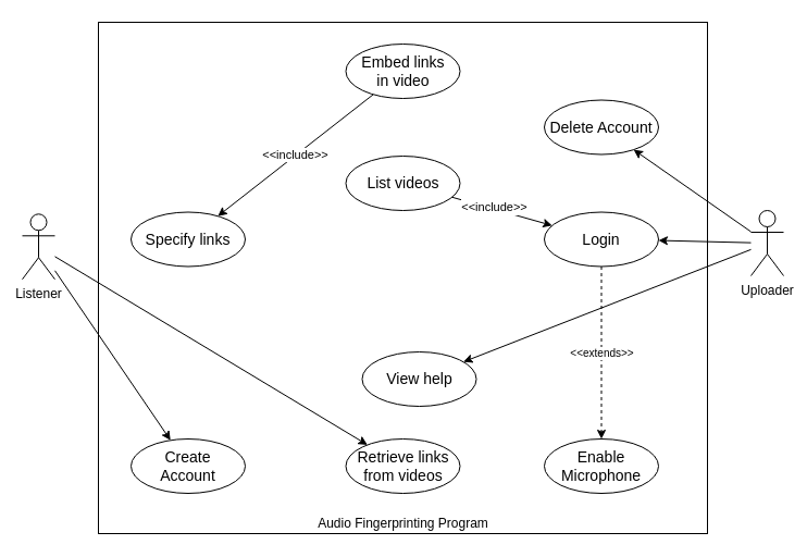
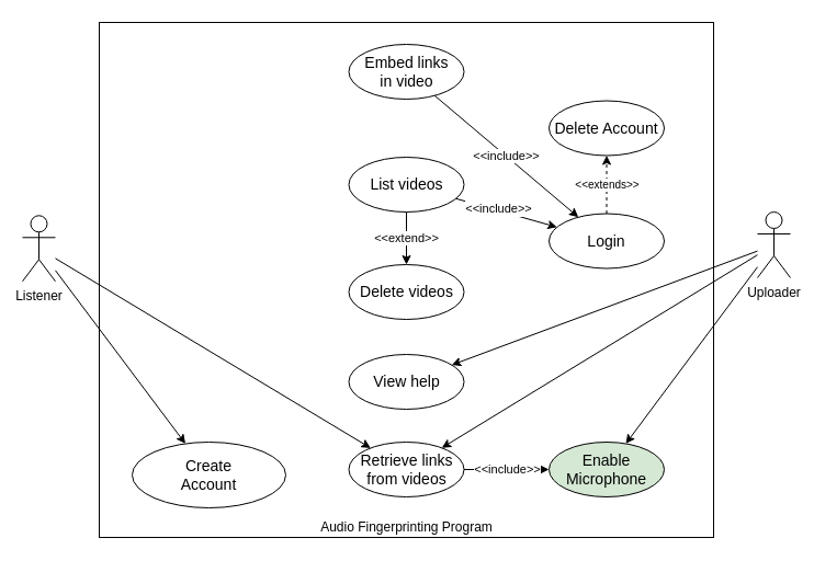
  <mxCell id="0" />
  <mxCell id="1" parent="0" />
  <mxCell id="2" value="Audio Fingerprinting Program" style="html=1;verticalAlign=bottom;" parent="1" vertex="1"><mxGeometry x="90" y="20" width="560" height="470" as="geometry" /></mxCell>
  <mxCell id="3" style="edgeStyle=none;rounded=0;orthogonalLoop=1;jettySize=auto;html=1;" parent="1" source="5" target="14" edge="1"><mxGeometry relative="1" as="geometry" /></mxCell>
  <mxCell id="4" style="rounded=0;orthogonalLoop=1;jettySize=auto;html=1;" edge="1" parent="1" source="5" target="27"><mxGeometry relative="1" as="geometry" /></mxCell>
  <mxCell id="5" value="Listener" style="shape=umlActor;verticalLabelPosition=bottom;labelBackgroundColor=none;verticalAlign=top;html=1;fillColor=#ffffff;" parent="1" vertex="1"><mxGeometry x="20" y="196.29" width="30" height="60" as="geometry" /></mxCell>
- <mxCell id="6" style="edgeStyle=none;rounded=0;orthogonalLoop=1;jettySize=auto;html=1;fontSize=10;" parent="1" source="9" target="23" edge="1"><mxGeometry relative="1" as="geometry" /></mxCell>
- <mxCell id="7" style="rounded=0;orthogonalLoop=1;jettySize=auto;html=1;" parent="1" source="9" target="15" edge="1"><mxGeometry relative="1" as="geometry" /></mxCell>
+ <mxCell id="6" style="edgeStyle=none;rounded=0;orthogonalLoop=1;jettySize=auto;html=1;fontSize=10;" parent="1" source="9" target="25" edge="1"><mxGeometry relative="1" as="geometry" /></mxCell>
+ <mxCell id="7" style="rounded=0;orthogonalLoop=1;jettySize=auto;html=1;" parent="1" source="9" target="14" edge="1"><mxGeometry relative="1" as="geometry" /></mxCell>
  <mxCell id="8" style="rounded=0;orthogonalLoop=1;jettySize=auto;html=1;" parent="1" source="9" target="26" edge="1"><mxGeometry relative="1" as="geometry" /></mxCell>
  <mxCell id="9" value="Uploader" style="shape=umlActor;verticalLabelPosition=bottom;labelBackgroundColor=none;verticalAlign=top;html=1;fillColor=#ffffff;" parent="1" vertex="1"><mxGeometry x="690" y="193" width="30" height="60" as="geometry" /></mxCell>
- <mxCell id="11" value="&amp;lt;&amp;lt;include&amp;gt;&amp;gt;" style="edgeStyle=none;rounded=0;orthogonalLoop=1;jettySize=auto;html=1;" parent="1" source="12" target="24" edge="1"><mxGeometry relative="1" as="geometry" /></mxCell>
+ <mxCell id="10" value="&amp;lt;&amp;lt;include&amp;gt;&amp;gt;" style="edgeStyle=none;rounded=0;orthogonalLoop=1;jettySize=auto;html=1;" parent="1" source="12" target="23" edge="1"><mxGeometry relative="1" as="geometry" /></mxCell>
  <mxCell id="12" value="Embed links&lt;br style=&quot;font-size: 14px;&quot;&gt;in video" style="ellipse;whiteSpace=wrap;html=1;fontSize=14;" parent="1" vertex="1"><mxGeometry x="317.5" y="40" width="105" height="50" as="geometry" /></mxCell>
+ <mxCell id="13" value="&amp;lt;&amp;lt;include&amp;gt;&amp;gt;" style="edgeStyle=none;rounded=0;orthogonalLoop=1;jettySize=auto;html=1;" parent="1" source="14" target="25" edge="1"><mxGeometry relative="1" as="geometry" /></mxCell>
  <mxCell id="14" value="Retrieve links&lt;br style=&quot;font-size: 14px;&quot;&gt;from videos" style="ellipse;whiteSpace=wrap;html=1;fontSize=14;" parent="1" vertex="1"><mxGeometry x="317.5" y="403" width="105" height="50" as="geometry" /></mxCell>
  <mxCell id="15" value="Delete Account" style="ellipse;whiteSpace=wrap;html=1;fontSize=14;" parent="1" vertex="1"><mxGeometry x="500" y="91.5" width="105" height="50" as="geometry" /></mxCell>
+ <mxCell id="16" value="Delete videos" style="ellipse;whiteSpace=wrap;html=1;fontSize=14;" parent="1" vertex="1"><mxGeometry x="317.5" y="241" width="105" height="50" as="geometry" /></mxCell>
  <mxCell id="17" style="edgeStyle=none;rounded=0;orthogonalLoop=1;jettySize=auto;html=1;exitX=0.5;exitY=0;exitDx=0;exitDy=0;dashed=1;fontSize=10;" parent="1" source="15" target="15" edge="1"><mxGeometry relative="1" as="geometry" /></mxCell>
  <mxCell id="18" style="edgeStyle=none;rounded=0;orthogonalLoop=1;jettySize=auto;html=1;exitX=0.5;exitY=0.5;exitDx=0;exitDy=0;exitPerimeter=0;" parent="1" source="21" target="23" edge="1"><mxGeometry relative="1" as="geometry" /></mxCell>
  <mxCell id="19" value="&lt;span style=&quot;font-size: 11px&quot;&gt;&amp;lt;&amp;lt;include&amp;gt;&amp;gt;&lt;/span&gt;" style="text;html=1;align=center;verticalAlign=middle;resizable=0;points=[];labelBackgroundColor=#ffffff;" parent="18" vertex="1" connectable="0"><mxGeometry x="0.203" y="2" relative="1" as="geometry"><mxPoint as="offset" /></mxGeometry></mxCell>
+ <mxCell id="20" value="&amp;lt;&amp;lt;extend&amp;gt;&amp;gt;" style="edgeStyle=none;rounded=0;orthogonalLoop=1;jettySize=auto;html=1;" parent="1" source="21" target="16" edge="1"><mxGeometry relative="1" as="geometry" /></mxCell>
  <mxCell id="21" value="List videos" style="ellipse;whiteSpace=wrap;html=1;fontSize=14;" parent="1" vertex="1"><mxGeometry x="317.5" y="143" width="105" height="50" as="geometry" /></mxCell>
- <mxCell id="22" value="&amp;lt;&amp;lt;extends&amp;gt;&amp;gt;" style="edgeStyle=none;rounded=0;orthogonalLoop=1;jettySize=auto;html=1;fontSize=10;dashed=1;" parent="1" source="23" target="25" edge="1"><mxGeometry relative="1" as="geometry" /></mxCell>
+ <mxCell id="22" value="&amp;lt;&amp;lt;extends&amp;gt;&amp;gt;" style="edgeStyle=none;rounded=0;orthogonalLoop=1;jettySize=auto;html=1;fontSize=10;dashed=1;" parent="1" source="23" target="15" edge="1"><mxGeometry relative="1" as="geometry" /></mxCell>
  <mxCell id="23" value="Login" style="ellipse;whiteSpace=wrap;html=1;fontSize=14;" parent="1" vertex="1"><mxGeometry x="500" y="194.5" width="105" height="50" as="geometry" /></mxCell>
- <mxCell id="24" value="Specify links" style="ellipse;whiteSpace=wrap;html=1;fontSize=14;" parent="1" vertex="1"><mxGeometry x="120" y="194.5" width="105" height="50" as="geometry" /></mxCell>
- <mxCell id="25" value="Enable&lt;br style=&quot;font-size: 14px;&quot;&gt;Microphone" style="ellipse;whiteSpace=wrap;html=1;fontSize=14;" parent="1" vertex="1"><mxGeometry x="500" y="403" width="105" height="50" as="geometry" /></mxCell>
- <mxCell id="26" value="View help" style="ellipse;whiteSpace=wrap;html=1;fontSize=14;" parent="1" vertex="1"><mxGeometry x="332.5" y="323" width="105" height="50" as="geometry" /></mxCell>
- <mxCell id="27" value="Create&lt;br&gt;Account" style="ellipse;whiteSpace=wrap;html=1;fontSize=14;" parent="1" vertex="1"><mxGeometry x="120" y="403" width="105" height="50" as="geometry" /></mxCell>
+ <mxCell id="25" value="Enable&lt;br style=&quot;font-size: 14px;&quot;&gt;Microphone" style="ellipse;whiteSpace=wrap;html=1;fontSize=14;fillColor=#d5e8d4;" parent="1" vertex="1"><mxGeometry x="500" y="403" width="105" height="50" as="geometry" /></mxCell>
+ <mxCell id="26" value="View help" style="ellipse;whiteSpace=wrap;html=1;fontSize=14;" parent="1" vertex="1"><mxGeometry x="317.5" y="323" width="105" height="50" as="geometry" /></mxCell>
+ <mxCell id="27" value="Create&lt;br&gt;Account" style="ellipse;whiteSpace=wrap;html=1;fontSize=14;" parent="1" vertex="1"><mxGeometry x="120" y="403" width="140" height="60" as="geometry" /></mxCell>
